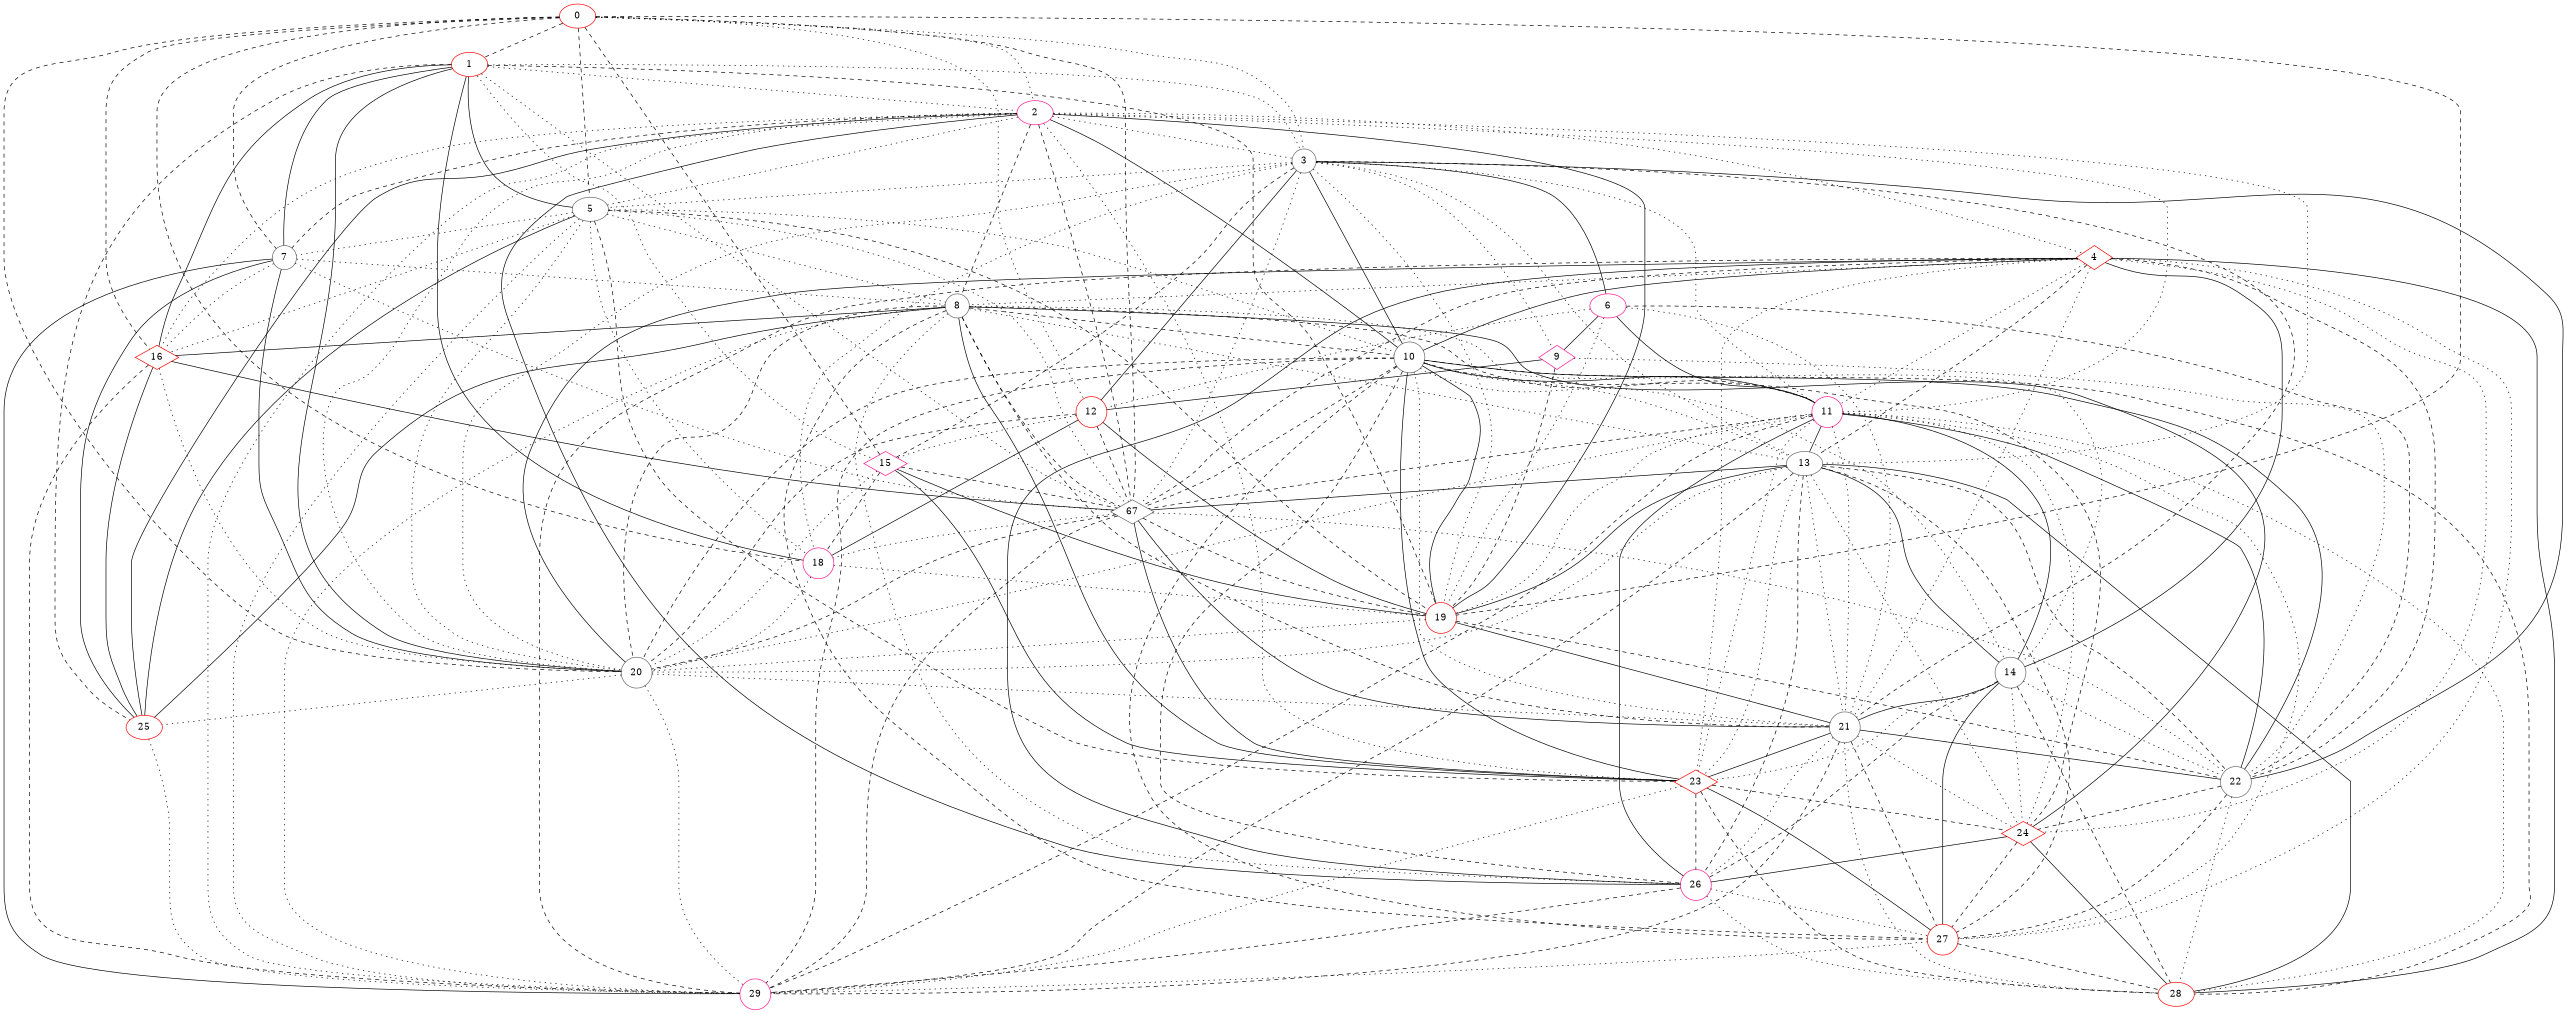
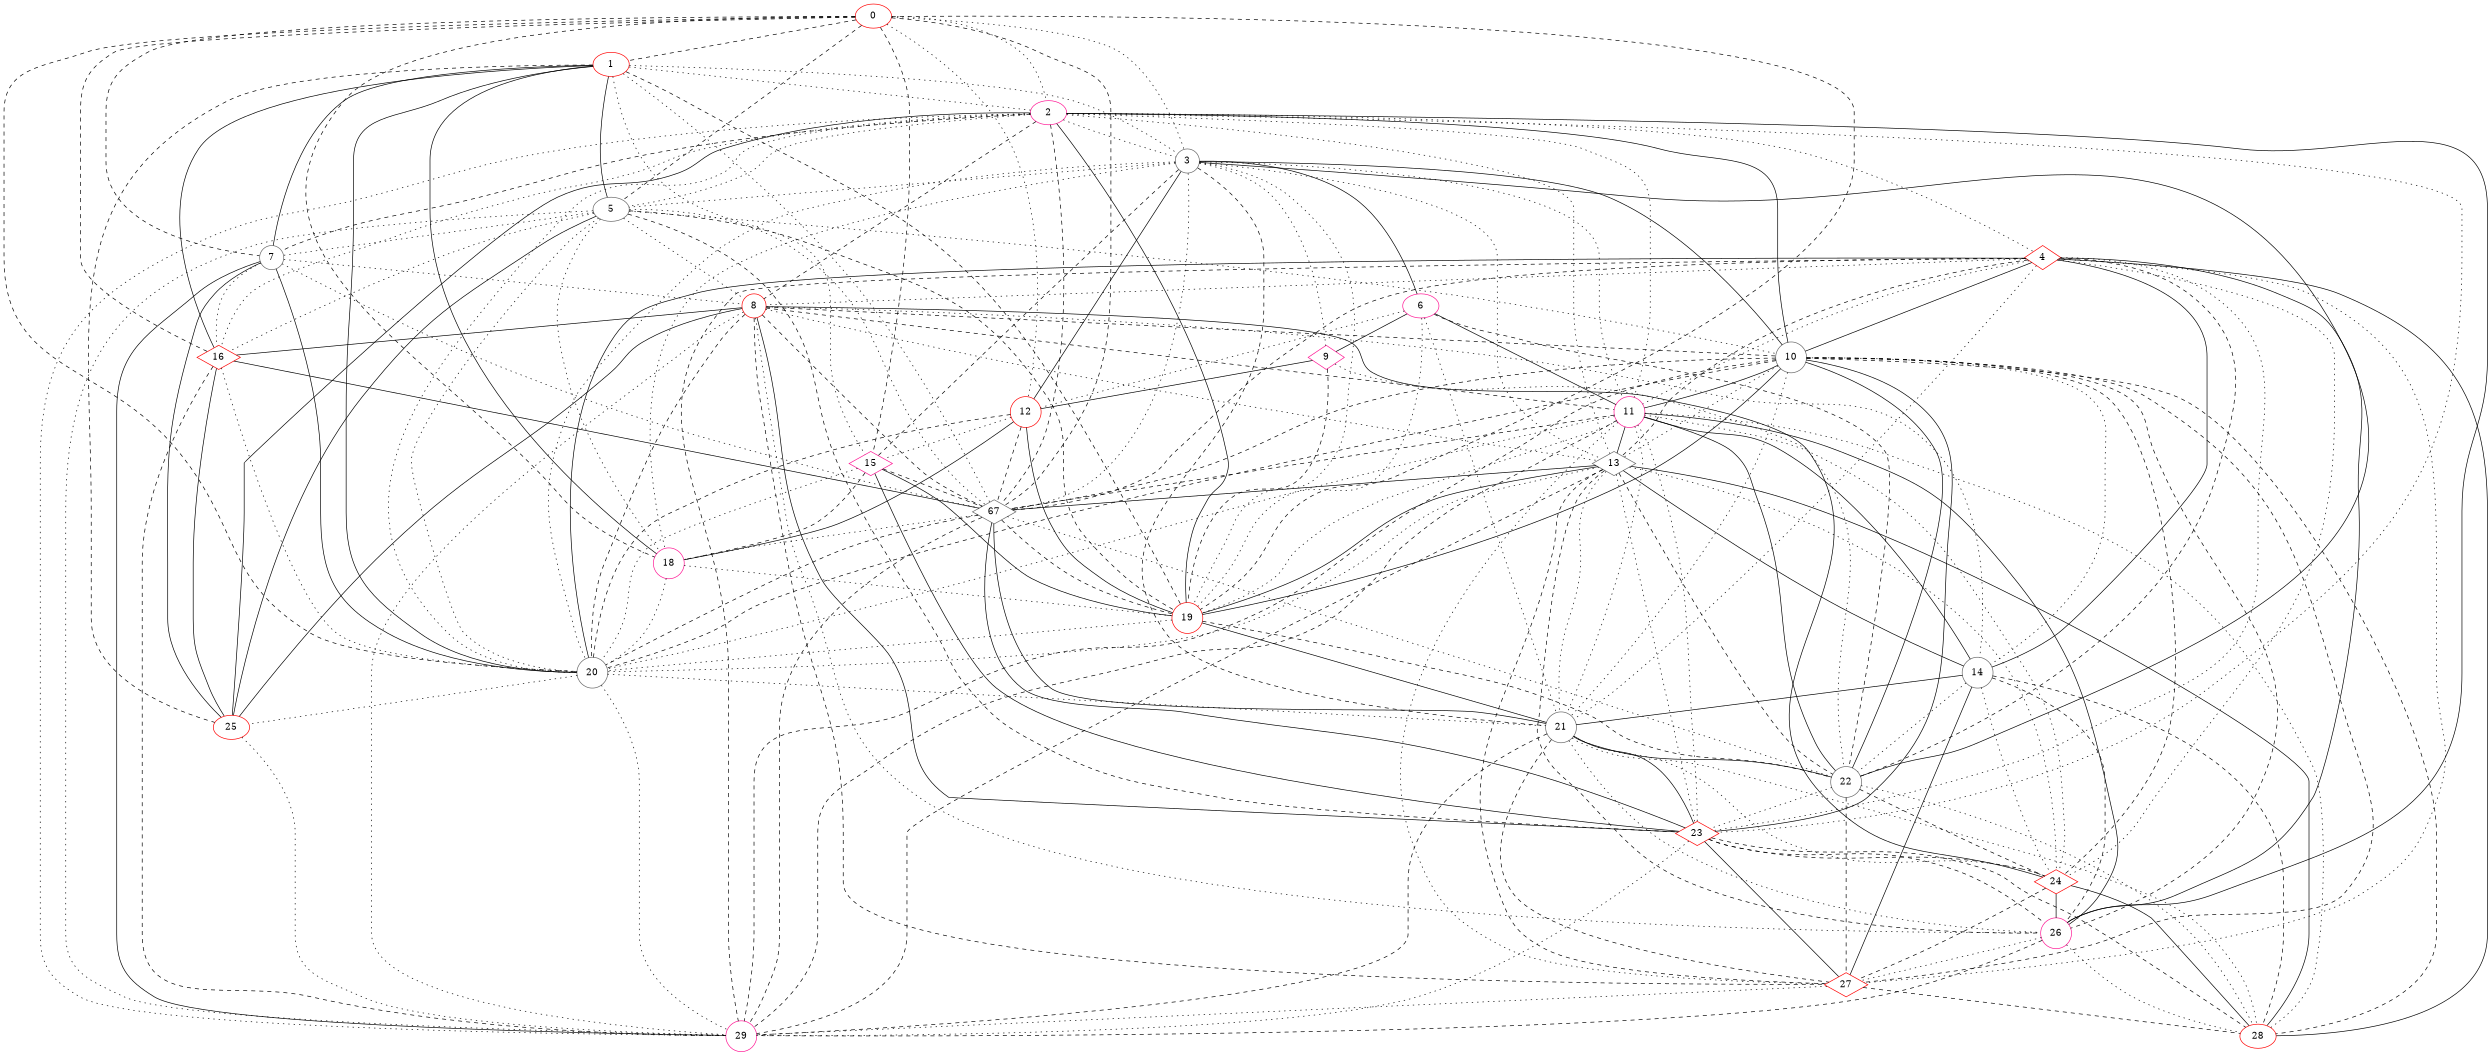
  strict graph {
    node [color=red shape=circle]
    edge [style=dotted]
    0 [shape=ellipse]
    1 [shape=ellipse]
    2 [color=deeppink shape=ellipse]
    3 [color=gray40]
    5 [color=gray40 shape=ellipse]
    7 [color=gray40]
    12
    15 [color=deeppink shape=diamond]
    16 [shape=diamond]
    n10 [color=gray40 label=67 shape=diamond]
    18 [color=deeppink]
    19
    20 [color=gray40]
    25 [shape=ellipse]
    4 [shape=diamond]
-   8 [color=gray40]
+   8
    10 [color=gray40]
    11 [color=deeppink]
-   13 [color=gray40 shape=ellipse]
+   13 [color=gray40 shape=diamond]
    23 [shape=diamond]
    26 [color=deeppink]
    29 [color=deeppink]
    6 [color=deeppink shape=ellipse]
    9 [color=deeppink shape=diamond]
    21 [color=gray40]
    22 [color=gray40]
    14 [color=gray40]
    24 [shape=diamond]
-   27
+   27 [shape=diamond]
    28 [shape=ellipse]
    0 -- 1 [style=dashed]
    0 -- 2
    0 -- 3
    0 -- 5 [style=dashed]
    0 -- 7 [style=dashed]
    0 -- 12
    0 -- 15 [style=dashed]
    0 -- 16 [style=dashed]
    0 -- n10 [style=dashed]
    0 -- 18 [style=dashed]
    0 -- 19 [style=dashed]
    0 -- 20 [style=dashed]
    1 -- 2
    1 -- 3
    1 -- 5 [style=solid]
    1 -- 7 [style=solid]
    1 -- 15
    1 -- 16 [style=solid]
    1 -- n10
    1 -- 18 [style=solid]
    1 -- 19 [style=dashed]
    1 -- 20 [style=solid]
    1 -- 25 [style=dashed]
    2 -- 3
    2 -- 5
    2 -- 7 [style=dashed]
    2 -- 16
    2 -- n10 [style=dashed]
    2 -- 19 [style=solid]
    2 -- 20
    2 -- 25 [style=solid]
    2 -- 4
    2 -- 8 [style=dashed]
    2 -- 10 [style=solid]
    2 -- 11
    2 -- 13
    2 -- 23
    2 -- 26 [style=solid]
    2 -- 29
    3 -- 5
    3 -- 12 [style=solid]
    3 -- 15 [style=dashed]
    3 -- n10
    3 -- 18
    3 -- 19
    3 -- 20
    3 -- 10 [style=solid]
    3 -- 11
    3 -- 13
    3 -- 6 [style=solid]
    3 -- 9
    3 -- 21 [style=dashed]
    3 -- 22 [style=solid]
    5 -- 7
    5 -- 16
    5 -- n10
    5 -- 18
    5 -- 19 [style=dashed]
    5 -- 20
    5 -- 25 [style=solid]
    5 -- 8
    5 -- 10
    5 -- 23 [style=dashed]
    5 -- 29
    7 -- 16
    7 -- n10
    7 -- 20 [style=solid]
    7 -- 25 [style=solid]
    7 -- 8
    7 -- 29 [style=solid]
    12 -- 15
    12 -- n10 [style=dashed]
    12 -- 18 [style=solid]
    12 -- 19 [style=solid]
    12 -- 20 [style=dashed]
    15 -- n10 [style=dashed]
    15 -- 18 [style=dashed]
    15 -- 19 [style=solid]
    15 -- 20
    15 -- 23 [style=solid]
    16 -- n10 [style=solid]
    16 -- 20
    16 -- 25 [style=solid]
    16 -- 29 [style=dashed]
    n10 -- 18
    n10 -- 19 [style=dashed]
    n10 -- 20 [style=dashed]
    n10 -- 23 [style=solid]
    n10 -- 29 [style=dashed]
    n10 -- 21 [style=solid]
    n10 -- 22
    18 -- 19
    18 -- 20
    19 -- 20
    19 -- 21 [style=solid]
    19 -- 22 [style=dashed]
    20 -- 25
    20 -- 29
    20 -- 21
    25 -- 29
    4 -- n10 [style=dashed]
    4 -- 20 [style=solid]
    4 -- 8
    4 -- 10 [style=solid]
    4 -- 11
    4 -- 13 [style=dashed]
    4 -- 23
    4 -- 26 [style=solid]
    4 -- 29 [style=dashed]
    4 -- 21
    4 -- 22 [style=dashed]
    4 -- 14 [style=solid]
    4 -- 24
    4 -- 27
    4 -- 28 [style=solid]
    8 -- 16 [style=solid]
    8 -- n10 [style=dashed]
    8 -- 20 [style=dashed]
    8 -- 25 [style=solid]
    8 -- 10 [style=dashed]
    8 -- 11 [style=dashed]
    8 -- 13
    8 -- 23 [style=solid]
    8 -- 26
    8 -- 29
-   8 -- 21 [style=dashed]
    8 -- 14
    8 -- 24 [style=solid]
    8 -- 27 [style=dashed]
    10 -- n10 [style=dashed]
    10 -- 19 [style=solid]
    10 -- 20 [style=dashed]
    10 -- 11 [style=solid]
    10 -- 13
    10 -- 23 [style=solid]
    10 -- 26 [style=dashed]
    10 -- 29 [style=dashed]
    10 -- 21
    10 -- 22 [style=solid]
    10 -- 14
    10 -- 24 [style=dashed]
    10 -- 27 [style=dashed]
    10 -- 28 [style=dashed]
    11 -- n10 [style=dashed]
    11 -- 19
    11 -- 20
    11 -- 13 [style=solid]
    11 -- 23
    11 -- 26 [style=solid]
    11 -- 29 [style=dashed]
    11 -- 21
    11 -- 22 [style=solid]
    11 -- 14 [style=solid]
    11 -- 24
    11 -- 27
    11 -- 28
    13 -- n10 [style=solid]
    13 -- 19 [style=solid]
    13 -- 20
    13 -- 23
    13 -- 26 [style=dashed]
    13 -- 29 [style=dashed]
    13 -- 21
    13 -- 22 [style=dashed]
    13 -- 14 [style=solid]
    13 -- 24
    13 -- 27 [style=dashed]
    13 -- 28 [style=solid]
    23 -- 26 [style=dashed]
    23 -- 29
    23 -- 24 [style=dashed]
    23 -- 27 [style=solid]
    23 -- 28 [style=dashed]
    26 -- 29 [style=dashed]
    26 -- 27
    26 -- 28
    6 -- 12
    6 -- 19
    6 -- 11 [style=solid]
    6 -- 9 [style=solid]
    6 -- 21
    6 -- 22 [style=dashed]
    9 -- 12 [style=solid]
    9 -- 19 [style=dashed]
    9 -- 22
    21 -- 23 [style=solid]
    21 -- 26
    21 -- 29 [style=dashed]
    21 -- 22 [style=solid]
    21 -- 24
    21 -- 27 [style=dashed]
    21 -- 28
    22 -- 24 [style=dashed]
    22 -- 27 [style=dashed]
    22 -- 28
-   14 -- 23
+   22 -- 23
    14 -- 26 [style=dashed]
    14 -- 21 [style=solid]
    14 -- 22
    14 -- 24
    14 -- 27 [style=solid]
    14 -- 28 [style=dashed]
    24 -- 26 [style=solid]
    24 -- 27 [style=dashed]
    24 -- 28 [style=solid]
    27 -- 29
    27 -- 28 [style=dashed]
  }
